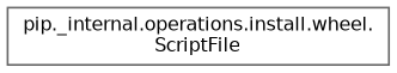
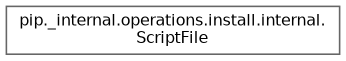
  digraph {
    rankdir=TB
-   n1 [color=grey40 fillcolor=white fontname=Helvetica fontsize=10 height=0.2 label="pip._internal.operations.install.wheel.\lScriptFile" shape=box style=filled width=0.4]
+   n1 [color=grey40 fillcolor=white fontname=Helvetica fontsize=10 height=0.2 label="pip._internal.operations.install.internal.\lScriptFile" shape=box style=filled width=0.4]
  }
